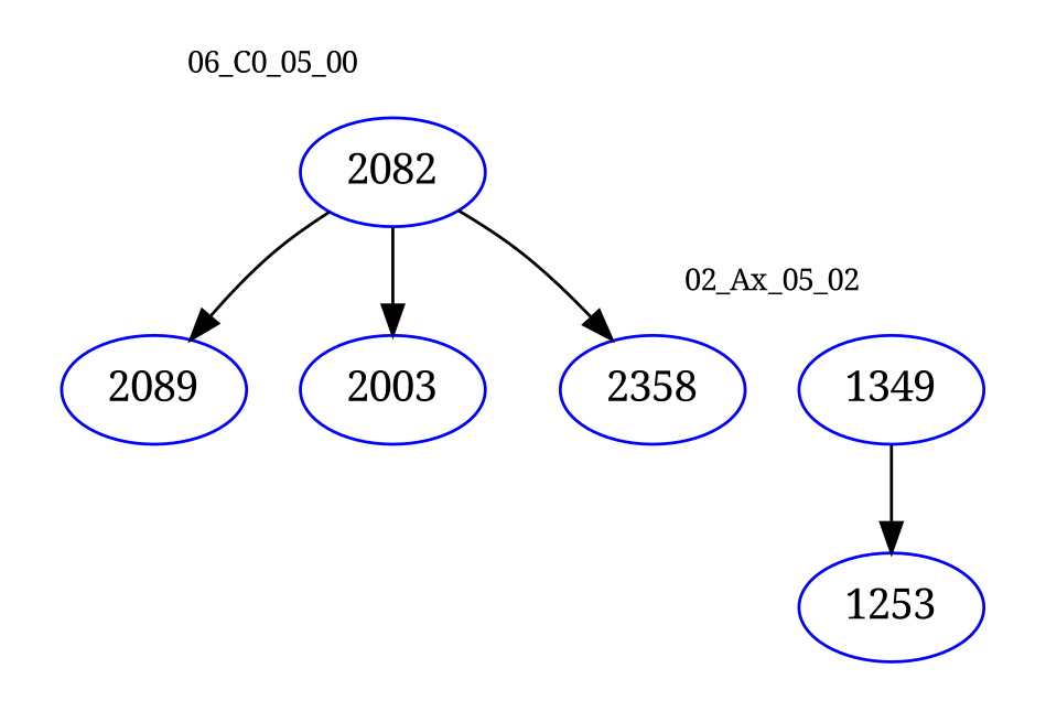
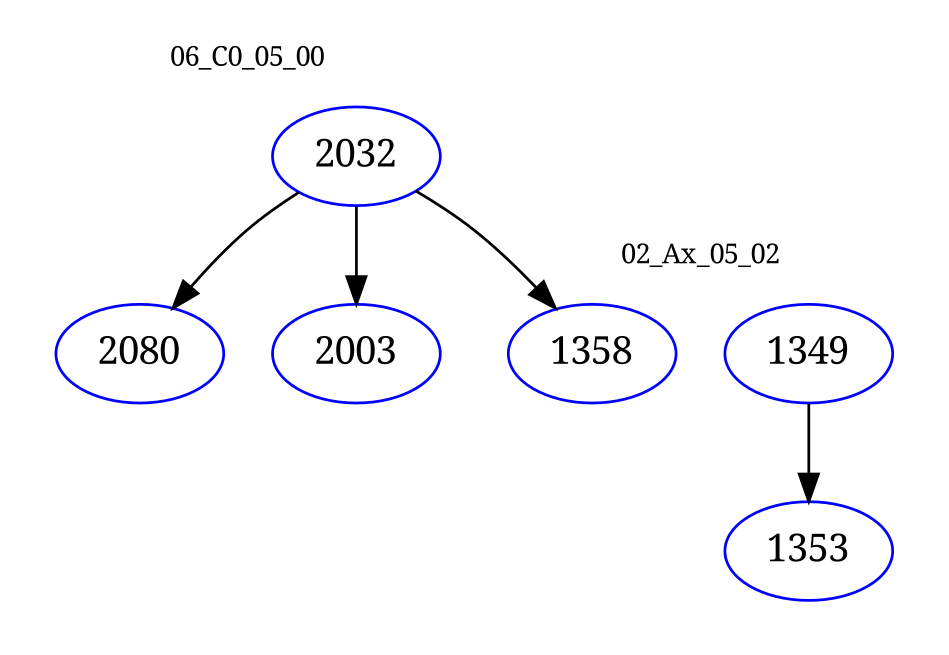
  digraph {
    fontname="Noto Serif"
    node [color=blue fontname="Noto Serif"]
    edge [color=black fontname="Noto Serif"]
    n1 [label=1349]
-   n2 [label=1253]
-   n3 [label=2358]
-   n4 [label=2082]
-   n5 [label=2089]
+   n2 [label=1353]
+   n3 [label=1358]
+   n4 [label=2032]
+   n5 [label=2080]
    n6 [label=2003]
    subgraph cluster_1 {
      color=white
      fontsize=10
      label="02_Ax_05_02"
      n1
      n2
      n3
    }
    subgraph cluster_2 {
      color=white
      fontsize=10
      label="06_C0_05_00"
      n4
      n5
      n6
    }
    n1 -> n2
    n4 -> n3
    n4 -> n5
    n4 -> n6
  }
